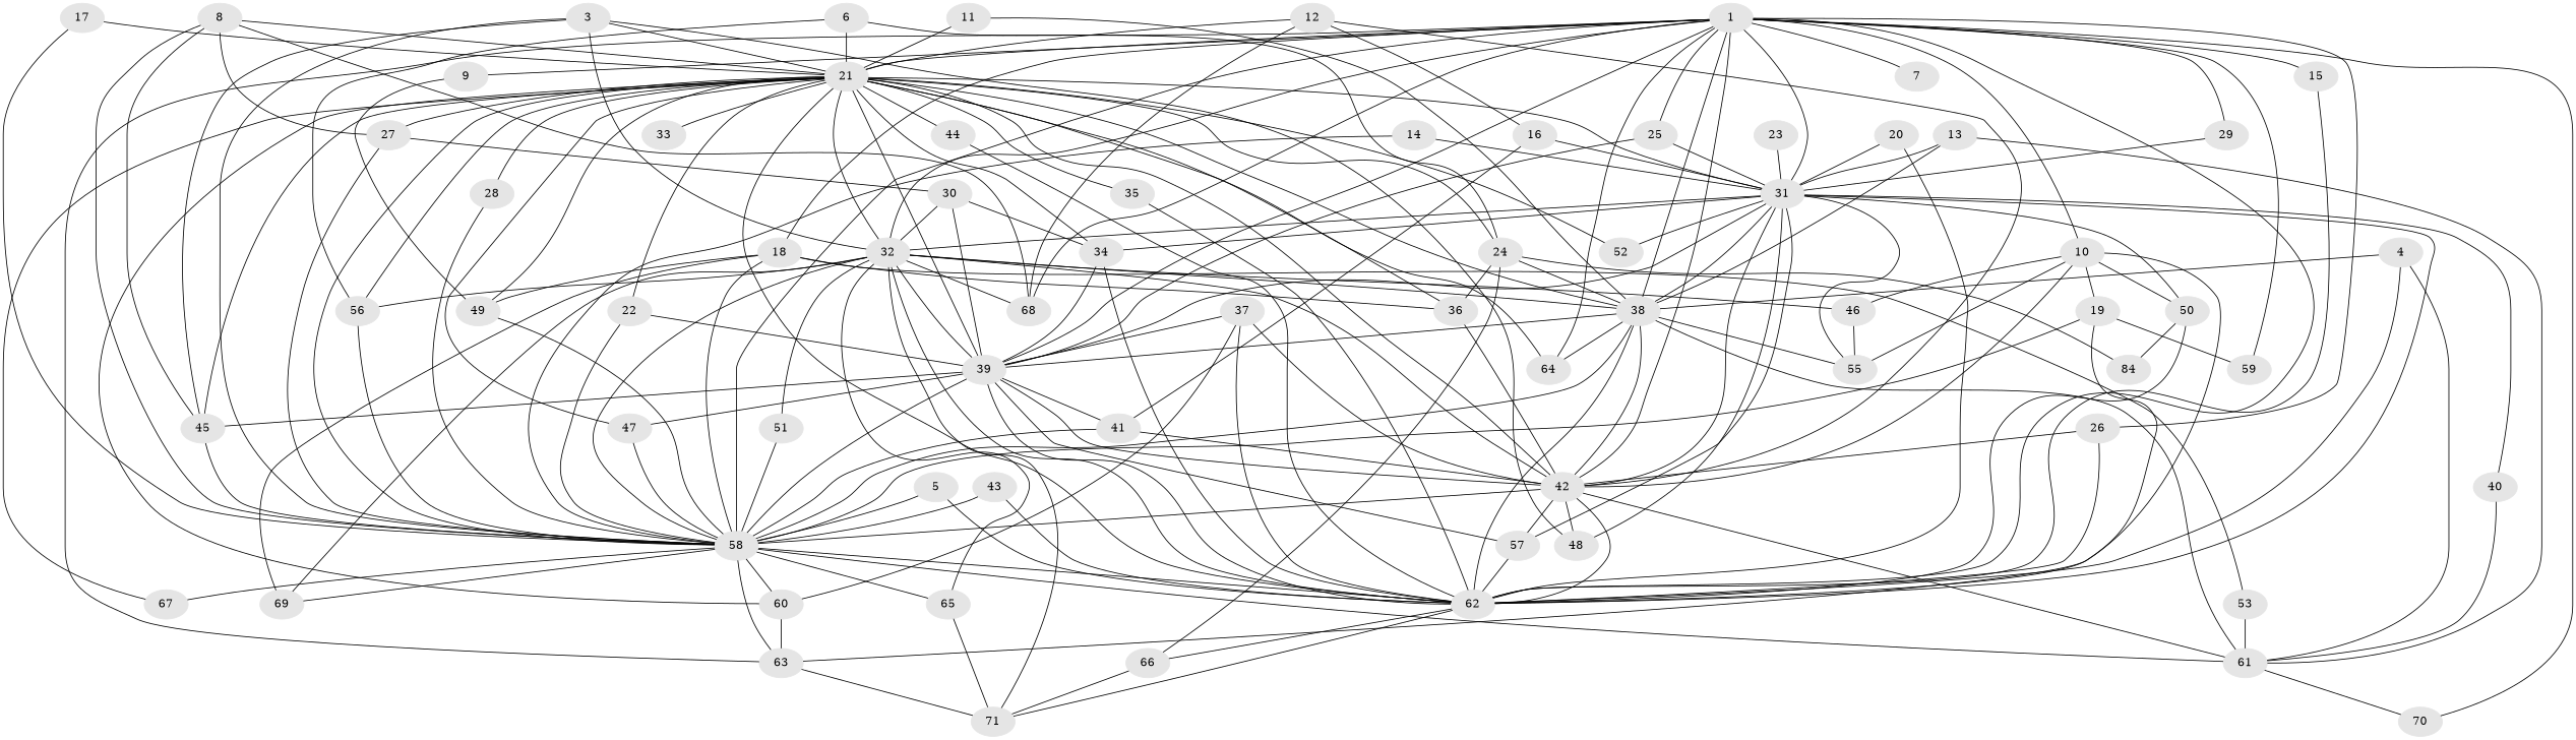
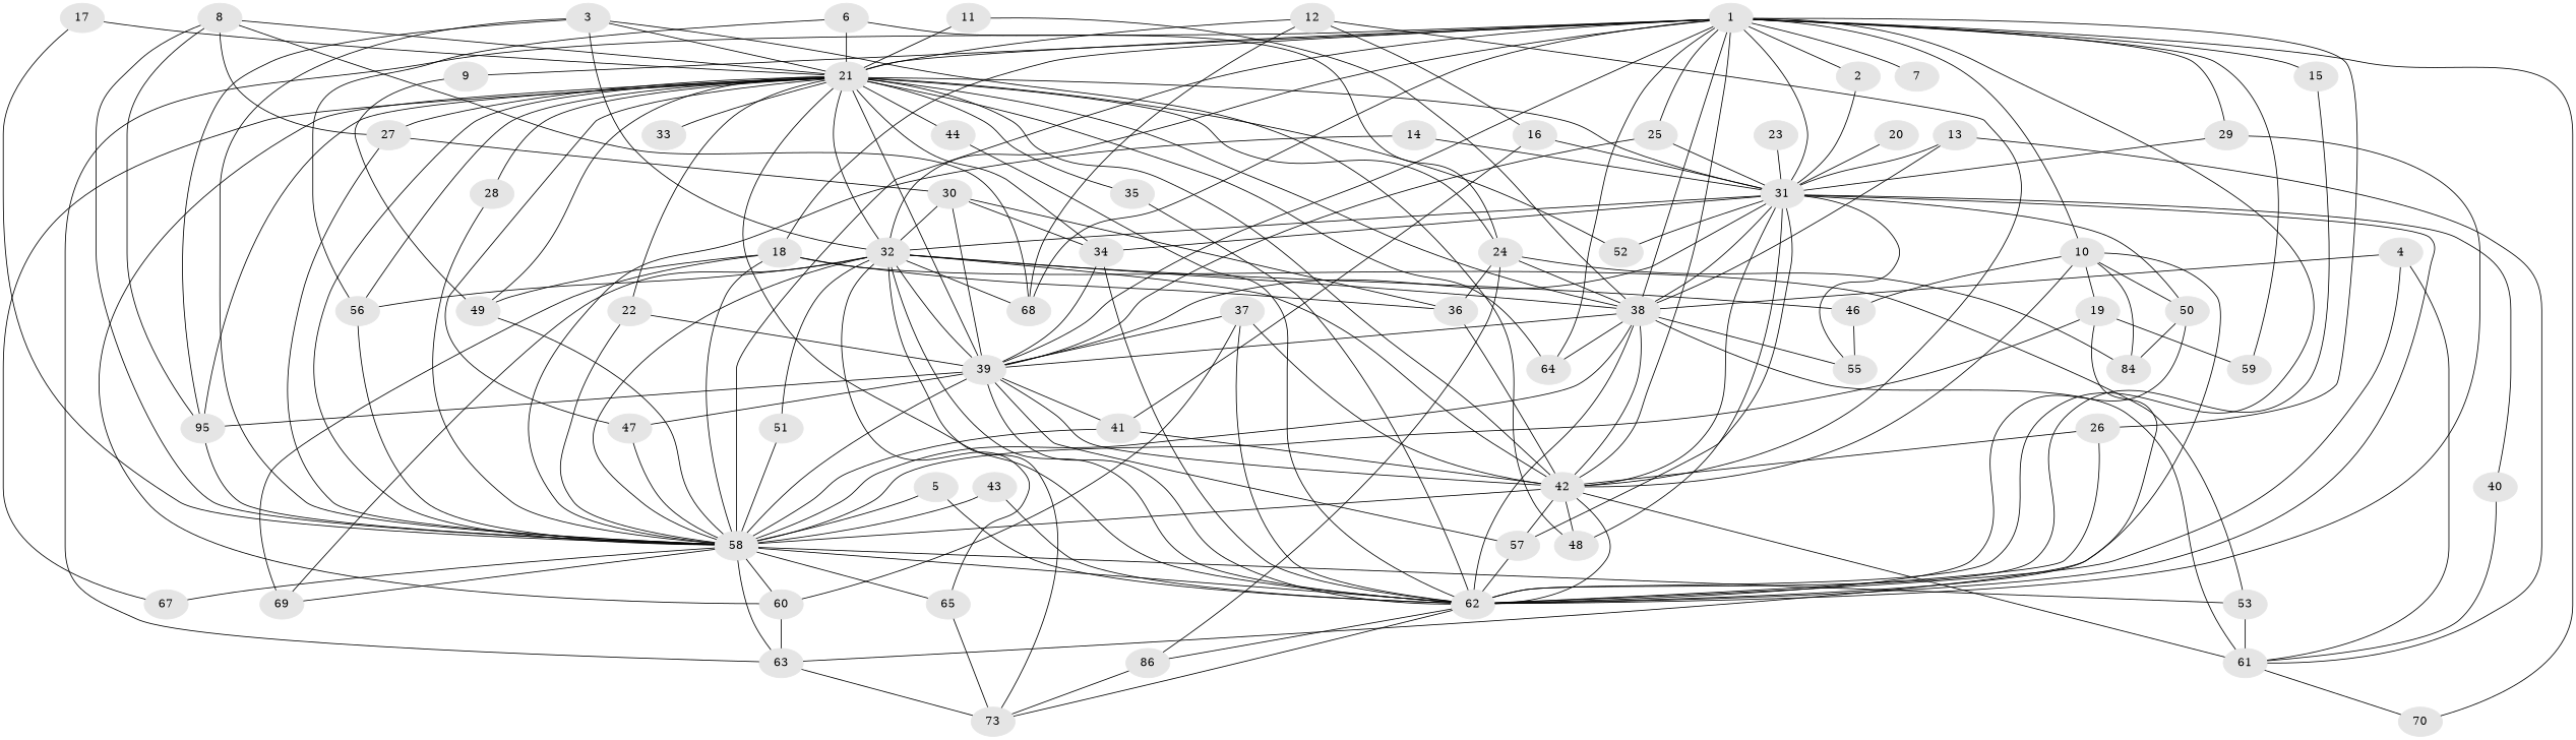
  graph {
    node [color=gray90 style=filled]
    edge [weight=1.0]
    1
+   2
    7
    9
    10
    15
    18
    21
    25
    26
    29
    31
    32
    38
    39
    42
    58
    59
    62
    63
    64
    68
    70
    49
    19
    46
    50
    55
    36
    53
    69
-   45
+   45 [label=95]
    24
    56
    27
    22
    28
    33
    34
    35
    44
    47
    52
    60
    67
    48
    40
    57
    51
    65
-   71
+   71 [label=73]
    61
    41
-   66
+   66 [label=86]
    3
    4
    5
    6
    n59 [label=84]
    8
    30
    11
    12
    16
    13
    14
    17
    20
    23
    37
    43
+   1 -- 2
    1 -- 7
    1 -- 9
    1 -- 10
    1 -- 15 [weight=2.0]
    1 -- 18
    1 -- 21
    1 -- 25
    1 -- 26
    1 -- 29
    1 -- 31
    1 -- 32 [weight=2.0]
    1 -- 38
    1 -- 39 [weight=2.0]
    1 -- 42
    1 -- 58
    1 -- 59 [weight=2.0]
    1 -- 62
    1 -- 63
    1 -- 64
    1 -- 68
    1 -- 70
+   2 -- 31
    9 -- 49
    10 -- 42
    10 -- 62
    10 -- 19
    10 -- 46
    10 -- 50
-   10 -- 55
+   10 -- n59
    15 -- 62
    18 -- 58 [weight=2.0]
    18 -- 49
    18 -- 36
    18 -- 53
    18 -- 69
    21 -- 31
    21 -- 32
    21 -- 38
    21 -- 39 [weight=4.0]
    21 -- 42 [weight=2.0]
    21 -- 58
    21 -- 62
    21 -- 64
    21 -- 49 [weight=2.0]
-   21 -- 36
+   30 -- 36
    21 -- 45
    21 -- 24
    21 -- 56
    21 -- 27
    21 -- 22
    21 -- 28
    21 -- 33
    21 -- 34
    21 -- 35
    21 -- 44 [weight=2.0]
    21 -- 47
    21 -- 52
    21 -- 60
    21 -- 67
    25 -- 31
    25 -- 39
    26 -- 42
    26 -- 62
    29 -- 31
    31 -- 32
    31 -- 38
    31 -- 39 [weight=2.0]
    31 -- 42 [weight=2.0]
    31 -- 62 [weight=2.0]
    31 -- 50
    31 -- 55
    31 -- 34
    31 -- 52
    31 -- 48
    31 -- 40
    31 -- 57
    32 -- 38 [weight=2.0]
    32 -- 39 [weight=3.0]
    32 -- 42
    32 -- 58
    32 -- 62 [weight=3.0]
    32 -- 68
    32 -- 46
    32 -- 69
    32 -- 56
    32 -- 51
    32 -- 65
    32 -- 71
    38 -- 39 [weight=2.0]
    38 -- 42
    38 -- 58
    38 -- 62 [weight=4.0]
    38 -- 64
    38 -- 55
    38 -- 61
    39 -- 42 [weight=2.0]
    39 -- 58 [weight=5.0]
    39 -- 62 [weight=2.0]
    39 -- 45
    39 -- 47
    39 -- 57
    39 -- 41
    42 -- 58 [weight=2.0]
    42 -- 62
    42 -- 48
    42 -- 57
    42 -- 61 [weight=2.0]
    58 -- 62
    58 -- 63
    58 -- 69
    58 -- 60
    58 -- 67
    58 -- 65
-   58 -- 61
+   58 -- 53
    62 -- 71
    62 -- 66
    63 -- 71
    49 -- 58
    19 -- 58
    19 -- 59
    19 -- 63
    46 -- 55
    50 -- 62
    50 -- n59
    36 -- 42
    53 -- 61
    45 -- 58
    24 -- 38 [weight=2.0]
    24 -- 36
    24 -- 66 [weight=2.0]
    24 -- n59
    56 -- 58
    27 -- 58
    27 -- 30
    22 -- 39
    22 -- 58
    28 -- 58
    34 -- 39
    34 -- 62
    35 -- 62
    44 -- 62
    47 -- 58
    60 -- 63
    40 -- 61
    57 -- 62
    51 -- 58
    65 -- 71
    61 -- 70
    41 -- 42
    41 -- 58
    66 -- 71
    3 -- 21
    3 -- 32
    3 -- 58
    3 -- 45
    3 -- 48
    4 -- 38
    4 -- 62
    4 -- 61
    5 -- 58
    5 -- 62
    6 -- 21
    6 -- 24
    6 -- 56
    8 -- 21
    8 -- 58
    8 -- 68
    8 -- 45
    8 -- 27
    30 -- 32
    30 -- 39
    30 -- 34
    11 -- 21
    11 -- 38
    12 -- 21
    12 -- 42
    12 -- 68
    12 -- 16
    16 -- 31
    16 -- 41
    13 -- 31
    13 -- 38
    13 -- 61
    14 -- 31
    14 -- 58 [weight=2.0]
    17 -- 21
    17 -- 58
    20 -- 31
-   20 -- 62
+   29 -- 62
    23 -- 31
    37 -- 39
    37 -- 42
    37 -- 62
    37 -- 60
    43 -- 58
    43 -- 62
  }
